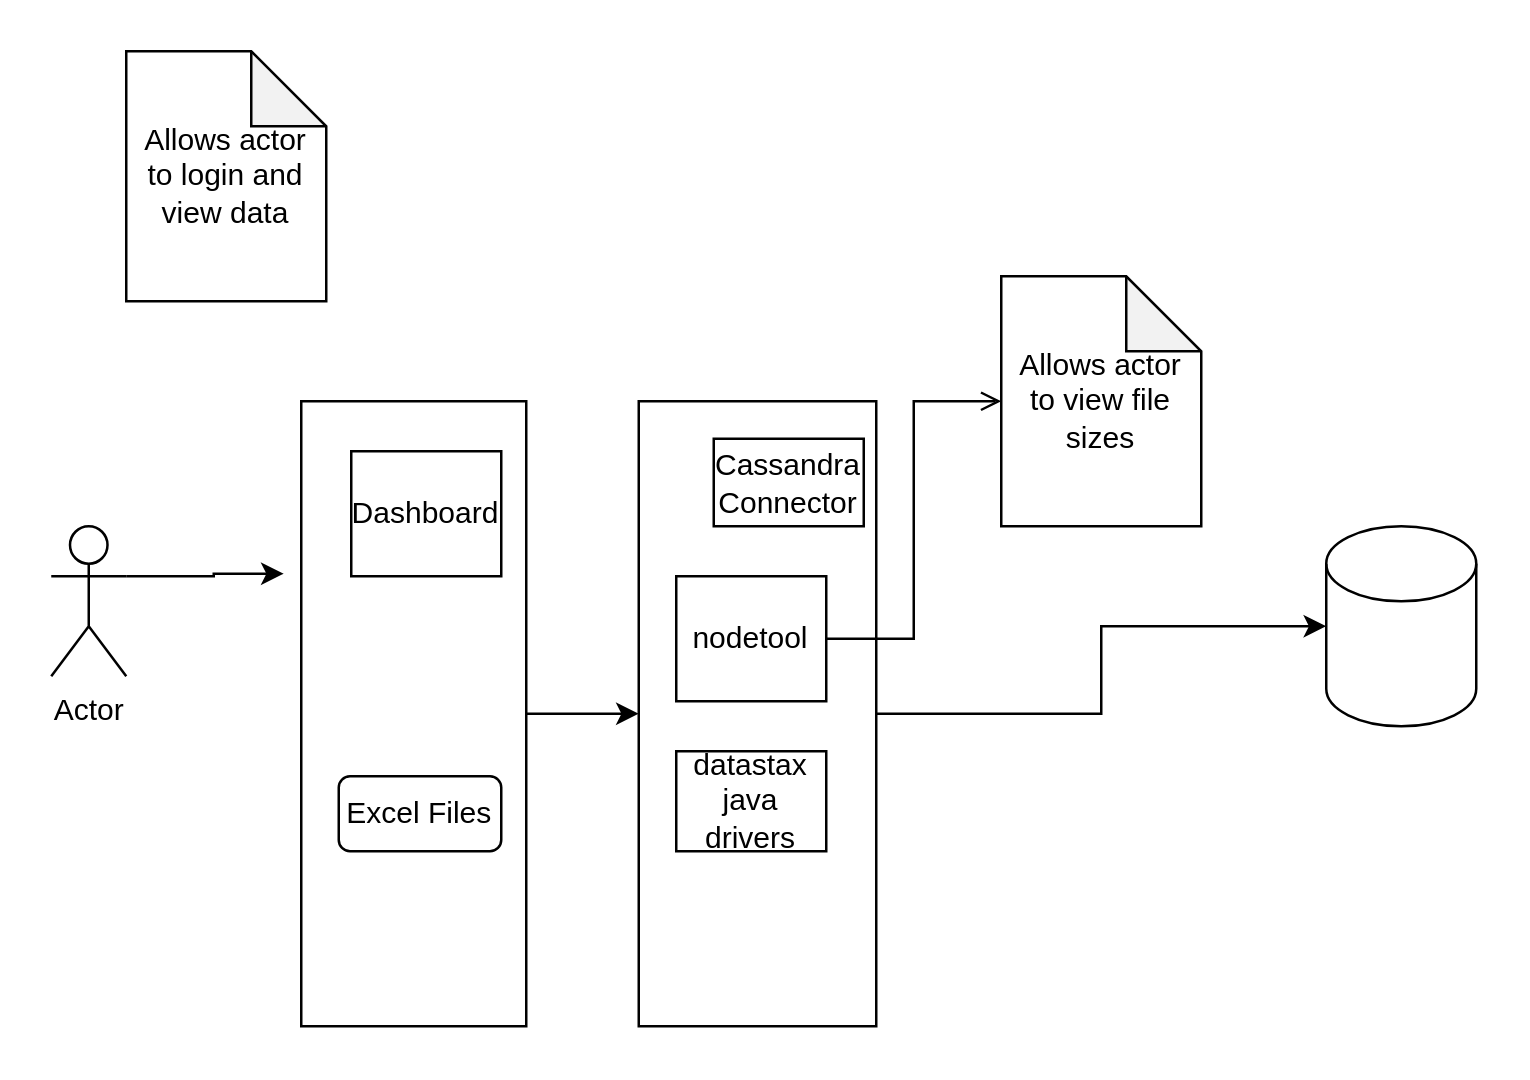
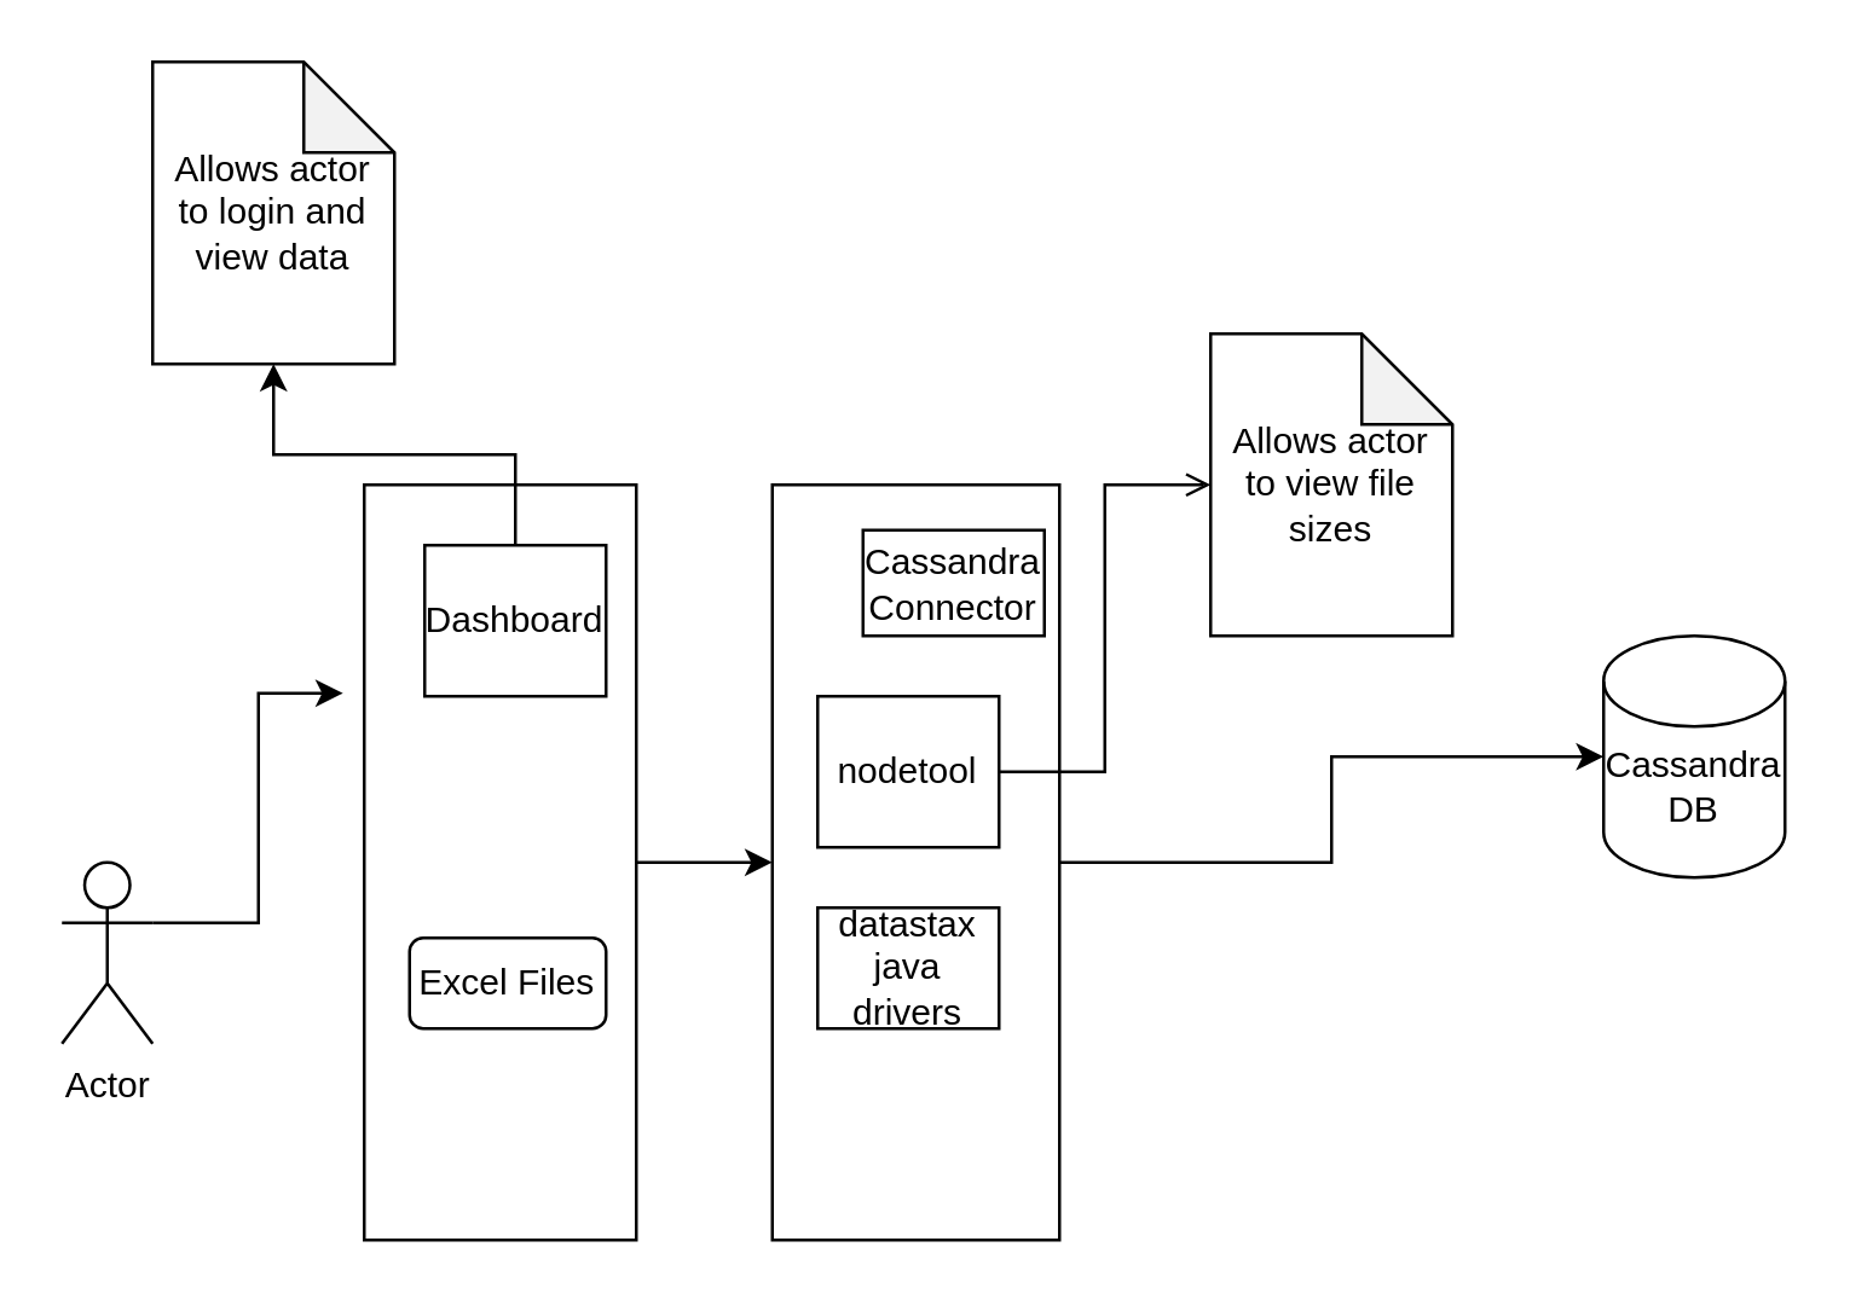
  <mxCell id="0" />
  <mxCell id="1" parent="0" />
  <mxCell id="2" value="" style="rounded=0;whiteSpace=wrap;html=1;" vertex="1" parent="1"><mxGeometry x="120" y="160" width="90" height="250" as="geometry" /></mxCell>
  <mxCell id="3" style="edgeStyle=orthogonalEdgeStyle;rounded=0;orthogonalLoop=1;jettySize=auto;html=1;exitX=1;exitY=0.333;exitDx=0;exitDy=0;exitPerimeter=0;entryX=-0.078;entryY=0.276;entryDx=0;entryDy=0;entryPerimeter=0;" edge="1" parent="1" source="4" target="2"><mxGeometry relative="1" as="geometry" /></mxCell>
- <mxCell id="4" value="Actor" style="shape=umlActor;verticalLabelPosition=bottom;verticalAlign=top;html=1;outlineConnect=0;" vertex="1" parent="1"><mxGeometry x="20" y="210" width="30" height="60" as="geometry" /></mxCell>
+ <mxCell id="4" value="Actor" style="shape=umlActor;verticalLabelPosition=bottom;verticalAlign=top;html=1;outlineConnect=0;" vertex="1" parent="1"><mxGeometry x="20" y="285" width="30" height="60" as="geometry" /></mxCell>
  <mxCell id="5" value="" style="shape=cylinder3;whiteSpace=wrap;html=1;boundedLbl=1;backgroundOutline=1;size=15;" vertex="1" parent="1"><mxGeometry x="530" y="210" width="60" height="80" as="geometry" /></mxCell>
+ <mxCell id="6" value="Cassandra DB" style="text;html=1;strokeColor=none;fillColor=none;align=center;verticalAlign=middle;whiteSpace=wrap;rounded=0;" vertex="1" parent="1"><mxGeometry x="540" y="250" width="40" height="20" as="geometry" /></mxCell>
  <mxCell id="7" style="edgeStyle=orthogonalEdgeStyle;rounded=0;orthogonalLoop=1;jettySize=auto;html=1;exitX=1;exitY=0.5;exitDx=0;exitDy=0;entryX=0;entryY=0.5;entryDx=0;entryDy=0;" edge="1" parent="1" source="2" target="11"><mxGeometry relative="1" as="geometry" /></mxCell>
+ <mxCell id="8" style="edgeStyle=orthogonalEdgeStyle;rounded=0;orthogonalLoop=1;jettySize=auto;html=1;exitX=0.5;exitY=0;exitDx=0;exitDy=0;entryX=0.5;entryY=1;entryDx=0;entryDy=0;entryPerimeter=0;" edge="1" parent="1" source="9" target="17"><mxGeometry relative="1" as="geometry" /></mxCell>
  <mxCell id="9" value="Dashboard" style="rounded=0;whiteSpace=wrap;html=1;" vertex="1" parent="1"><mxGeometry x="140" y="180" width="60" height="50" as="geometry" /></mxCell>
  <mxCell id="10" style="edgeStyle=orthogonalEdgeStyle;rounded=0;orthogonalLoop=1;jettySize=auto;html=1;exitX=1;exitY=0.5;exitDx=0;exitDy=0;entryX=0;entryY=0.5;entryDx=0;entryDy=0;entryPerimeter=0;" edge="1" parent="1" source="11" target="5"><mxGeometry relative="1" as="geometry" /></mxCell>
  <mxCell id="11" value="" style="rounded=0;whiteSpace=wrap;html=1;" vertex="1" parent="1"><mxGeometry x="255" y="160" width="95" height="250" as="geometry" /></mxCell>
  <mxCell id="12" value="Excel Files" style="rounded=1;whiteSpace=wrap;html=1;" vertex="1" parent="1"><mxGeometry x="135" y="310" width="65" height="30" as="geometry" /></mxCell>
  <mxCell id="13" value="Cassandra Connector" style="rounded=0;whiteSpace=wrap;html=1;" vertex="1" parent="1"><mxGeometry x="285" y="175" width="60" height="35" as="geometry" /></mxCell>
  <mxCell id="14" style="edgeStyle=orthogonalEdgeStyle;rounded=0;orthogonalLoop=1;jettySize=auto;html=1;exitX=1;exitY=0.5;exitDx=0;exitDy=0;entryX=0;entryY=0.5;entryDx=0;entryDy=0;entryPerimeter=0;endArrow=open;" edge="1" parent="1" source="15" target="18"><mxGeometry relative="1" as="geometry" /></mxCell>
  <mxCell id="15" value="nodetool" style="rounded=0;whiteSpace=wrap;html=1;" vertex="1" parent="1"><mxGeometry x="270" y="230" width="60" height="50" as="geometry" /></mxCell>
  <mxCell id="16" value="datastax java drivers" style="rounded=0;whiteSpace=wrap;html=1;" vertex="1" parent="1"><mxGeometry x="270" y="300" width="60" height="40" as="geometry" /></mxCell>
  <mxCell id="17" value="Allows actor to login and view data" style="shape=note;whiteSpace=wrap;html=1;backgroundOutline=1;darkOpacity=0.05;" vertex="1" parent="1"><mxGeometry x="50" y="20" width="80" height="100" as="geometry" /></mxCell>
  <mxCell id="18" value="Allows actor to view file sizes" style="shape=note;whiteSpace=wrap;html=1;backgroundOutline=1;darkOpacity=0.05;" vertex="1" parent="1"><mxGeometry x="400" y="110" width="80" height="100" as="geometry" /></mxCell>
